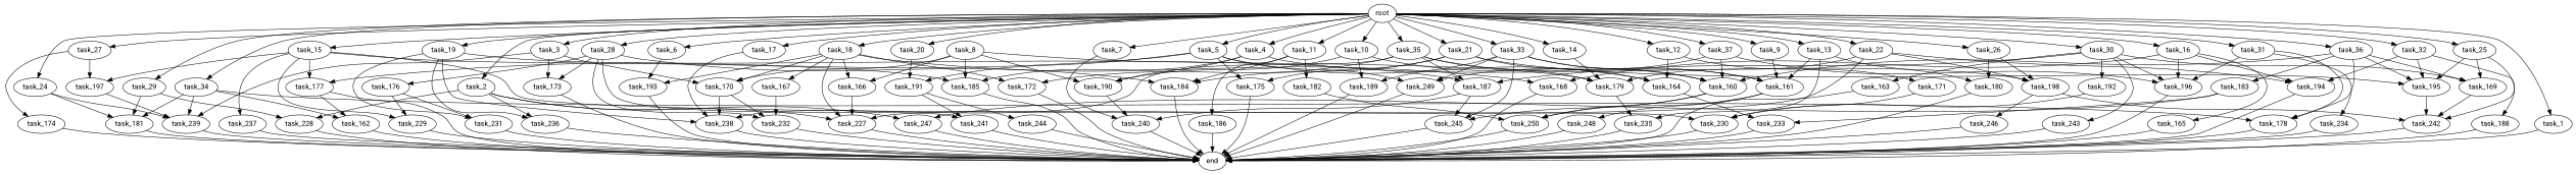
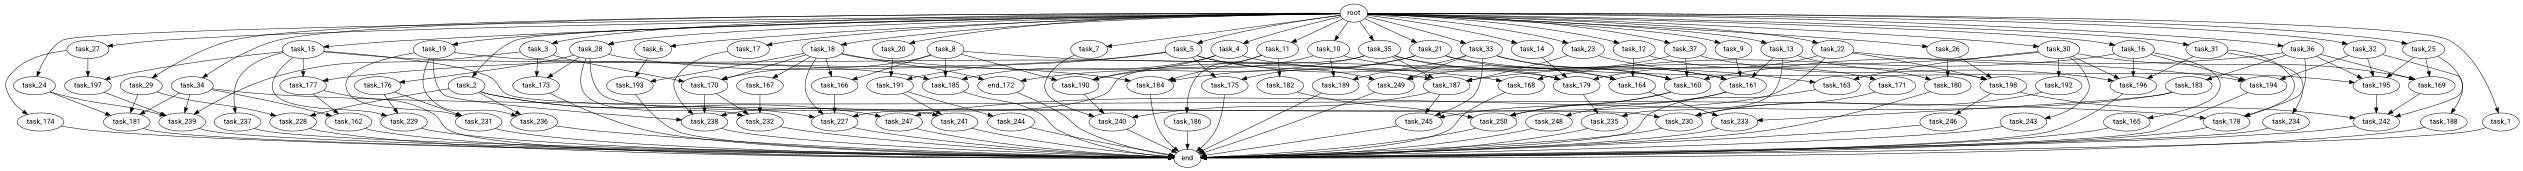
  digraph {
    fontname=Roboto
    node [fontname=Roboto]
    edge [fontname=Roboto]
    root
    task_1
    task_2
    task_3
    task_4
    task_5
    task_6
    task_7
    task_9
    task_10
    task_11
    task_12
    task_13
    task_14
    task_15
    task_16
    task_17
    task_18
    task_19
    task_20
    task_21
    task_22
+   task_23
    task_24
    task_25
    task_26
    task_27
    task_28
    task_29
    task_30
    task_31
    task_32
    task_33
    task_34
    task_35
    task_36
    task_37
    end
    task_227
    task_228
    task_236
    task_247
    task_170
    task_173
    task_239
    task_185
    task_190
    task_198
    task_164
    task_175
    task_177
    task_191
    task_249
    task_193
    task_240
    task_8
    task_166
    task_179
    task_161
    task_160
    task_189
    task_182
    task_184
    task_186
    task_171
    task_180
    task_235
    task_197
    task_229
    task_230
    task_237
    task_165
    task_168
    task_194
    task_196
    task_238
    task_167
-   task_172
+   task_172 [label=end_172]
    task_187
    task_231
    task_195
    task_163
    task_181
    task_169
    task_242
    task_174
    task_176
    task_232
    task_241
    task_192
    task_243
    task_178
    task_234
    task_188
    task_245
    task_162
    task_183
    task_246
    task_233
    task_244
    task_250
    task_248
    root -> task_1
    root -> task_2
    root -> task_3
    root -> task_4
    root -> task_5
    root -> task_6
    root -> task_7
    root -> task_9
    root -> task_10
    root -> task_11
    root -> task_12
    root -> task_13
    root -> task_14
    root -> task_15
    root -> task_16
    root -> task_17
    root -> task_18
    root -> task_19
    root -> task_20
    root -> task_21
    root -> task_22
+   root -> task_23
    root -> task_24
    root -> task_25
    root -> task_26
    root -> task_27
    root -> task_28
    root -> task_29
    root -> task_30
    root -> task_31
    root -> task_32
    root -> task_33
    root -> task_34
    root -> task_35
    root -> task_36
    root -> task_37
    task_1 -> end
    task_2 -> task_227
    task_2 -> task_228
    task_2 -> task_236
    task_2 -> task_247
    task_3 -> task_170
    task_3 -> task_173
    task_3 -> task_239
    task_4 -> task_185
    task_4 -> task_190
    task_4 -> task_198
    task_5 -> task_164
    task_5 -> task_175
    task_5 -> task_177
    task_5 -> task_191
    task_5 -> task_249
    task_6 -> task_193
    task_7 -> task_240
    task_9 -> task_161
    task_10 -> task_190
    task_10 -> task_160
    task_10 -> task_189
    task_11 -> task_182
    task_11 -> task_184
    task_11 -> task_186
    task_12 -> task_164
    task_12 -> task_171
    task_13 -> task_161
    task_13 -> task_180
    task_13 -> task_235
    task_14 -> task_179
    task_15 -> task_185
    task_15 -> task_177
    task_15 -> task_197
    task_15 -> task_229
    task_15 -> task_230
    task_15 -> task_237
    task_16 -> task_165
    task_16 -> task_168
    task_16 -> task_194
    task_16 -> task_196
    task_17 -> task_238
    task_18 -> task_227
    task_18 -> task_170
    task_18 -> task_193
    task_18 -> task_166
    task_18 -> task_168
    task_18 -> task_167
    task_18 -> task_172
    task_19 -> task_236
    task_19 -> task_238
    task_19 -> task_187
    task_19 -> task_231
    task_20 -> task_191
    task_21 -> task_164
    task_21 -> task_175
    task_21 -> task_184
    task_21 -> task_195
    task_22 -> task_227
    task_22 -> task_198
    task_22 -> task_179
    task_22 -> task_194
+   task_23 -> task_187
+   task_23 -> task_163
    task_24 -> task_239
    task_24 -> task_181
    task_25 -> task_195
    task_25 -> task_169
    task_25 -> task_242
    task_26 -> task_198
    task_26 -> task_180
    task_27 -> task_197
    task_27 -> task_174
    task_28 -> task_173
    task_28 -> task_184
    task_28 -> task_176
    task_28 -> task_232
    task_28 -> task_241
    task_29 -> task_228
    task_29 -> task_181
    task_30 -> task_196
    task_30 -> task_187
    task_30 -> task_163
    task_30 -> task_169
    task_30 -> task_192
    task_30 -> task_243
    task_31 -> task_196
    task_31 -> task_178
    task_31 -> task_234
    task_32 -> task_194
    task_32 -> task_195
    task_32 -> task_188
    task_33 -> task_249
    task_33 -> task_161
    task_33 -> task_160
    task_33 -> task_189
    task_33 -> task_245
    task_34 -> task_239
    task_34 -> task_181
    task_34 -> task_178
    task_34 -> task_162
    task_35 -> task_179
    task_35 -> task_161
    task_35 -> task_238
    task_35 -> task_172
    task_35 -> task_187
    task_36 -> task_160
    task_36 -> task_195
    task_36 -> task_169
    task_36 -> task_178
    task_36 -> task_183
    task_37 -> task_249
    task_37 -> task_160
    task_37 -> task_196
    task_227 -> end
    task_228 -> end
    task_236 -> end
    task_247 -> end
    task_170 -> task_238
    task_170 -> task_232
    task_173 -> end
    task_239 -> end
    task_185 -> end
    task_190 -> task_240
    task_198 -> task_242
    task_198 -> task_246
    task_164 -> task_233
    task_175 -> end
    task_177 -> end
    task_177 -> task_162
    task_191 -> task_241
    task_191 -> task_244
    task_249 -> end
    task_193 -> end
    task_240 -> end
    task_8 -> task_170
    task_8 -> task_185
    task_8 -> task_190
    task_8 -> task_166
    task_8 -> task_179
    task_166 -> task_227
    task_179 -> task_235
    task_161 -> task_250
    task_161 -> task_248
    task_160 -> task_245
    task_160 -> task_250
    task_189 -> end
    task_182 -> task_250
    task_184 -> end
    task_186 -> end
    task_171 -> task_230
    task_180 -> end
    task_235 -> end
    task_197 -> task_239
    task_229 -> end
    task_230 -> end
    task_237 -> end
    task_165 -> end
    task_168 -> end
    task_194 -> end
    task_196 -> end
    task_238 -> end
    task_167 -> task_232
    task_172 -> end
    task_187 -> task_240
    task_187 -> task_245
    task_231 -> end
    task_195 -> task_242
    task_163 -> end
    task_181 -> end
    task_169 -> task_242
    task_242 -> end
    task_174 -> end
    task_176 -> task_229
    task_176 -> task_231
    task_232 -> end
    task_241 -> end
    task_192 -> task_230
    task_243 -> end
    task_178 -> end
    task_234 -> end
    task_188 -> end
    task_245 -> end
    task_162 -> end
    task_183 -> task_247
    task_183 -> task_233
    task_246 -> end
    task_233 -> end
    task_244 -> end
    task_250 -> end
    task_248 -> end
  }
